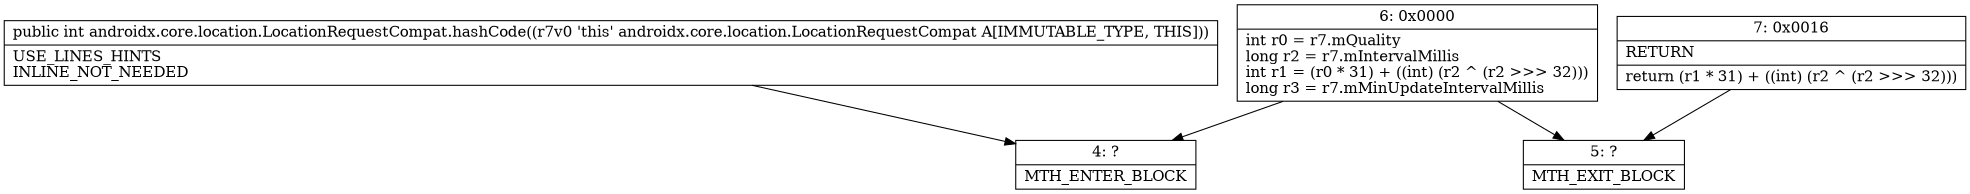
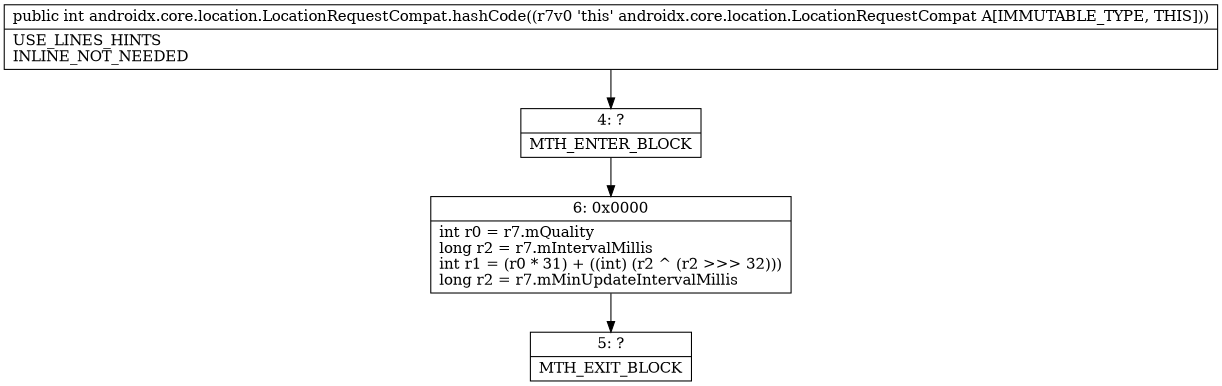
  digraph {
    node [shape=record]
    n1 [label="{4\:\ ?|MTH_ENTER_BLOCK\l}"]
-   n2 [label="{6\:\ 0x0000|int r0 = r7.mQuality\llong r2 = r7.mIntervalMillis\lint r1 = (r0 * 31) + ((int) (r2 ^ (r2 \>\>\> 32)))\llong r3 = r7.mMinUpdateIntervalMillis\l}"]
+   n2 [label="{6\:\ 0x0000|int r0 = r7.mQuality\llong r2 = r7.mIntervalMillis\lint r1 = (r0 * 31) + ((int) (r2 ^ (r2 \>\>\> 32)))\llong r2 = r7.mMinUpdateIntervalMillis\l}"]
    n3 [label="{5\:\ ?|MTH_EXIT_BLOCK\l}"]
-   n4 [label="{7\:\ 0x0016|RETURN\l|return (r1 * 31) + ((int) (r2 ^ (r2 \>\>\> 32)))\l}"]
    n5 [label="{public int androidx.core.location.LocationRequestCompat.hashCode((r7v0 'this' androidx.core.location.LocationRequestCompat A[IMMUTABLE_TYPE, THIS]))  | USE_LINES_HINTS\lINLINE_NOT_NEEDED\l}"]
-   n2 -> n1
+   n1 -> n2
    n2 -> n3
-   n4 -> n3
    n5 -> n1
  }
